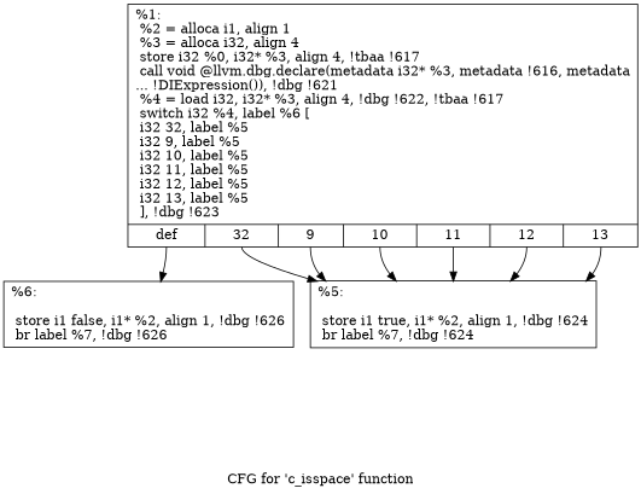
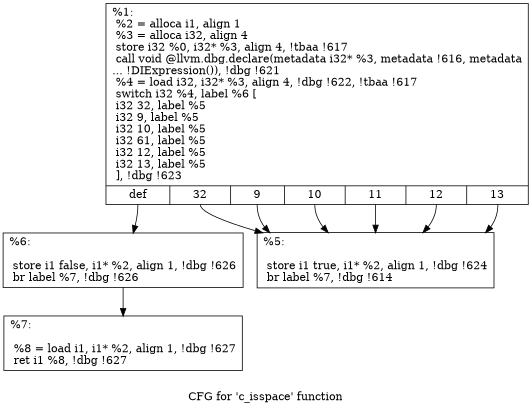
  digraph {
    label="CFG for 'c_isspace' function"
    node [shape=record]
-   n1 [label="{%1:\l  %2 = alloca i1, align 1\l  %3 = alloca i32, align 4\l  store i32 %0, i32* %3, align 4, !tbaa !617\l  call void @llvm.dbg.declare(metadata i32* %3, metadata !616, metadata\l... !DIExpression()), !dbg !621\l  %4 = load i32, i32* %3, align 4, !dbg !622, !tbaa !617\l  switch i32 %4, label %6 [\l    i32 32, label %5\l    i32 9, label %5\l    i32 10, label %5\l    i32 11, label %5\l    i32 12, label %5\l    i32 13, label %5\l  ], !dbg !623\l|{<s0>def|<s1>32|<s2>9|<s3>10|<s4>11|<s5>12|<s6>13}}"]
+   n1 [label="{%1:\l  %2 = alloca i1, align 1\l  %3 = alloca i32, align 4\l  store i32 %0, i32* %3, align 4, !tbaa !617\l  call void @llvm.dbg.declare(metadata i32* %3, metadata !616, metadata\l... !DIExpression()), !dbg !621\l  %4 = load i32, i32* %3, align 4, !dbg !622, !tbaa !617\l  switch i32 %4, label %6 [\l    i32 32, label %5\l    i32 9, label %5\l    i32 10, label %5\l    i32 61, label %5\l    i32 12, label %5\l    i32 13, label %5\l  ], !dbg !623\l|{<s0>def|<s1>32|<s2>9|<s3>10|<s4>11|<s5>12|<s6>13}}"]
    n2 [label="{%6:\l\l  store i1 false, i1* %2, align 1, !dbg !626\l  br label %7, !dbg !626\l}"]
-   n3 [label="{%5:\l\l  store i1 true, i1* %2, align 1, !dbg !624\l  br label %7, !dbg !624\l}"]
+   n3 [label="{%5:\l\l  store i1 true, i1* %2, align 1, !dbg !624\l  br label %7, !dbg !614\l}"]
+   n4 [label="{%7:\l\l  %8 = load i1, i1* %2, align 1, !dbg !627\l  ret i1 %8, !dbg !627\l}"]
    n1 -> n2 [tailport=s0]
    n1 -> n3 [tailport=s1]
    n1 -> n3 [tailport=s2]
    n1 -> n3 [tailport=s3]
    n1 -> n3 [tailport=s4]
    n1 -> n3 [tailport=s5]
    n1 -> n3 [tailport=s6]
+   n2 -> n4
  }
